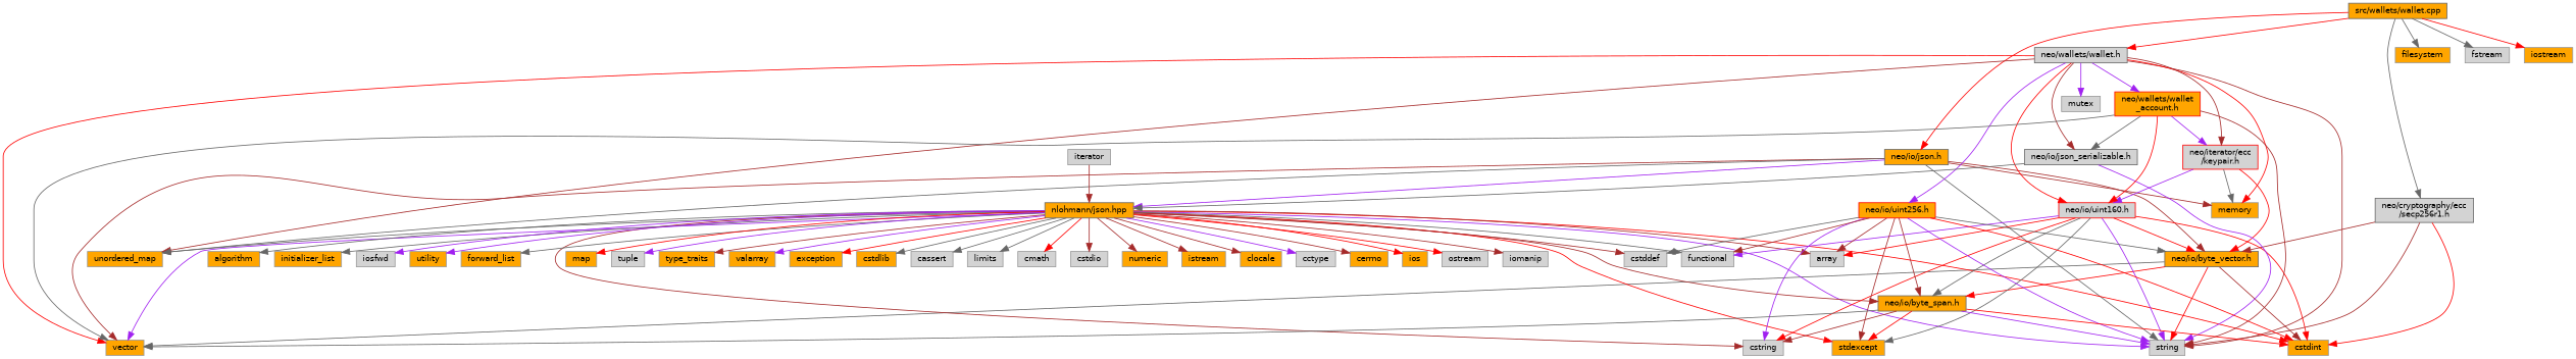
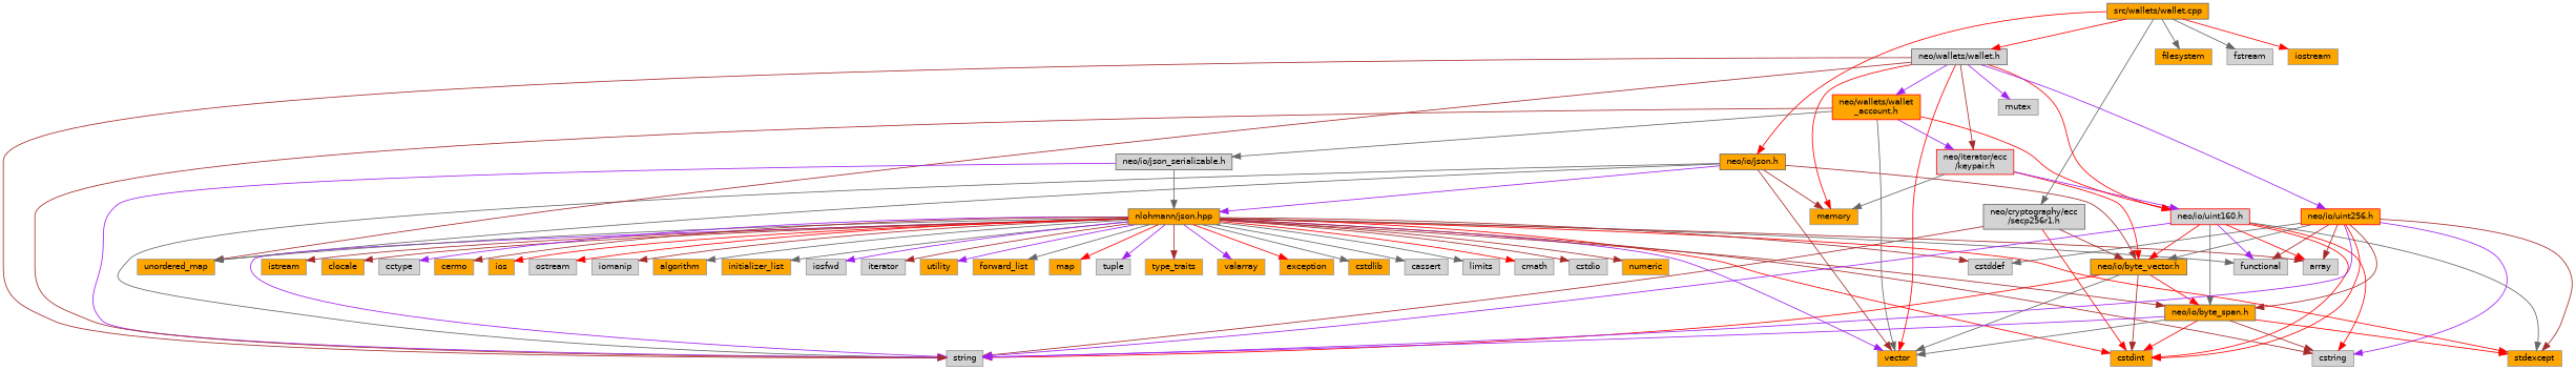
  digraph {
    node [color=grey60 fillcolor=orange fontname=Helvetica fontsize=10 shape=box style=filled]
    edge [color=brown fontname=Helvetica fontsize=10 labelfontname=Helvetica labelfontsize=10 style=solid]
    n1 [color=gray40 fontcolor=black height=0.2 label="src/wallets/wallet.cpp" width=0.4]
    n2 [color=grey40 fillcolor=lightgrey height=0.2 label="neo/cryptography/ecc\l/secp256r1.h" width=0.4]
    n3 [color=grey40 height=0.2 label="neo/io/json.h" width=0.4]
    n4 [color=grey40 fillcolor=lightgrey height=0.2 label="neo/wallets/wallet.h" width=0.4]
    n5 [height=0.2 label=filesystem width=0.4]
    n6 [fillcolor=lightgrey height=0.2 label=fstream width=0.4]
    n7 [height=0.2 label=iostream width=0.4]
    n8 [color=grey40 height=0.2 label="neo/io/byte_vector.h" width=0.4]
    n9 [height=0.2 label=cstdint width=0.4]
    n10 [fillcolor=lightgrey height=0.2 label=string width=0.4]
    n11 [height=0.2 label=vector width=0.4]
    n12 [height=0.2 label=memory width=0.4]
    n13 [color=grey40 height=0.2 label="nlohmann/json.hpp" width=0.4]
    n14 [height=0.2 label=unordered_map width=0.4]
    n15 [color=red fillcolor=lightgrey height=0.2 label="neo/iterator/ecc\l/keypair.h" width=0.4]
    n16 [color=red fillcolor=lightgrey height=0.2 label="neo/io/uint160.h" width=0.4]
    n17 [color=grey40 fillcolor=lightgrey height=0.2 label="neo/io/json_serializable.h" width=0.4]
    n18 [color=red height=0.2 label="neo/io/uint256.h" width=0.4]
    n19 [color=red height=0.2 label="neo/wallets/wallet\l_account.h" width=0.4]
    n20 [fillcolor=lightgrey height=0.2 label=mutex width=0.4]
    n21 [color=grey40 height=0.2 label="neo/io/byte_span.h" width=0.4]
    n22 [fillcolor=lightgrey height=0.2 label=cstring width=0.4]
    n23 [height=0.2 label=stdexcept width=0.4]
    n24 [height=0.2 label=algorithm width=0.4]
    n25 [fillcolor=lightgrey height=0.2 label=cstddef width=0.4]
    n26 [fillcolor=lightgrey height=0.2 label=functional width=0.4]
    n27 [height=0.2 label=initializer_list width=0.4]
    n28 [fillcolor=lightgrey height=0.2 label=iosfwd width=0.4]
    n29 [fillcolor=lightgrey height=0.2 label=iterator width=0.4]
    n30 [height=0.2 label=utility width=0.4]
    n31 [fillcolor=lightgrey height=0.2 label=array width=0.4]
    n32 [height=0.2 label=forward_list width=0.4]
    n33 [height=0.2 label=map width=0.4]
    n34 [fillcolor=lightgrey height=0.2 label=tuple width=0.4]
    n35 [height=0.2 label=type_traits width=0.4]
    n36 [height=0.2 label=valarray width=0.4]
    n37 [height=0.2 label=exception width=0.4]
    n38 [height=0.2 label=cstdlib width=0.4]
    n39 [fillcolor=lightgrey height=0.2 label=cassert width=0.4]
    n40 [fillcolor=lightgrey height=0.2 label=limits width=0.4]
    n41 [fillcolor=lightgrey height=0.2 label=cmath width=0.4]
    n42 [fillcolor=lightgrey height=0.2 label=cstdio width=0.4]
    n43 [height=0.2 label=numeric width=0.4]
    n44 [height=0.2 label=istream width=0.4]
    n45 [height=0.2 label=clocale width=0.4]
    n46 [fillcolor=lightgrey height=0.2 label=cctype width=0.4]
    n47 [height=0.2 label=cerrno width=0.4]
    n48 [height=0.2 label=ios width=0.4]
    n49 [fillcolor=lightgrey height=0.2 label=ostream width=0.4]
    n50 [fillcolor=lightgrey height=0.2 label=iomanip width=0.4]
    n1 -> n2 [color=gray40]
    n1 -> n3 [color=red]
    n1 -> n4 [color=red]
    n1 -> n5 [color=gray40]
    n1 -> n6 [color=gray40]
    n1 -> n7 [color=red]
    n2 -> n8
    n2 -> n9 [color=red]
    n2 -> n10
    n3 -> n8
    n3 -> n10 [color=gray40]
    n3 -> n11
    n3 -> n12
    n3 -> n13 [color=purple]
    n3 -> n14 [color=gray40]
    n4 -> n10
    n4 -> n11 [color=red]
    n4 -> n12 [color=red]
    n4 -> n14
    n4 -> n15
    n4 -> n16 [color=red]
-   n4 -> n17
    n4 -> n18 [color=purple]
    n4 -> n19 [color=purple]
    n4 -> n20 [color=purple]
    n8 -> n9
    n8 -> n10 [color=red]
    n8 -> n11 [color=gray40]
    n8 -> n21 [color=red]
    n13 -> n9 [color=red]
    n13 -> n10 [color=purple]
    n13 -> n11 [color=purple]
    n13 -> n14 [color=gray40]
    n13 -> n21
    n13 -> n22
    n13 -> n23 [color=red]
    n13 -> n24 [color=gray40]
    n13 -> n25
    n13 -> n26 [color=gray40]
    n13 -> n27 [color=gray40]
    n13 -> n28 [color=purple]
-   n29 -> n13
+   n13 -> n29
    n13 -> n30 [color=purple]
    n13 -> n31
    n13 -> n32 [color=gray40]
    n13 -> n33 [color=red]
    n13 -> n34 [color=purple]
    n13 -> n35
    n13 -> n36 [color=purple]
    n13 -> n37 [color=red]
    n13 -> n38 [color=gray40]
    n13 -> n39 [color=gray40]
    n13 -> n40 [color=gray40]
    n13 -> n41 [color=red]
    n13 -> n42
    n13 -> n43
    n13 -> n44
    n13 -> n45
    n13 -> n46 [color=purple]
    n13 -> n47
    n13 -> n48 [color=red]
    n13 -> n49 [color=red]
    n13 -> n50
    n15 -> n8 [color=red]
    n15 -> n12 [color=gray40]
    n15 -> n16 [color=purple]
    n16 -> n8 [color=red]
    n16 -> n9 [color=red]
    n16 -> n10 [color=purple]
    n16 -> n21 [color=gray40]
    n16 -> n22 [color=red]
    n16 -> n23 [color=gray40]
    n16 -> n26 [color=purple]
    n16 -> n31 [color=red]
    n17 -> n10 [color=purple]
    n17 -> n13 [color=gray40]
    n18 -> n8 [color=gray40]
    n18 -> n9 [color=red]
    n18 -> n10 [color=purple]
    n18 -> n21
    n18 -> n22 [color=purple]
    n18 -> n23
    n18 -> n25 [color=gray40]
    n18 -> n26
    n18 -> n31
    n19 -> n10
    n19 -> n11 [color=gray40]
    n19 -> n15 [color=purple]
    n19 -> n16 [color=red]
    n19 -> n17 [color=gray40]
    n21 -> n9 [color=red]
    n21 -> n10 [color=purple]
    n21 -> n11 [color=gray40]
    n21 -> n22
    n21 -> n23 [color=red]
  }
